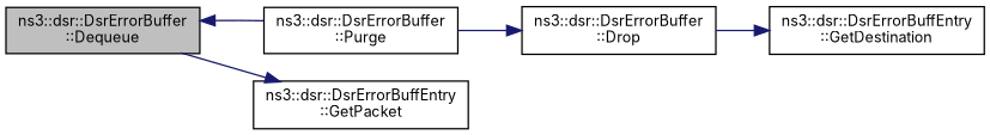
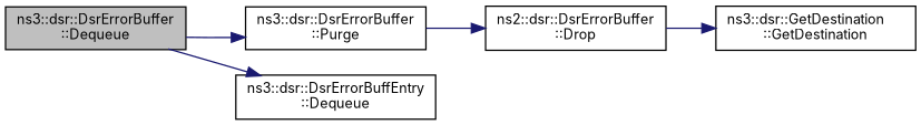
  digraph {
    fontname=Inter
    rankdir=LR
    node [color=black fillcolor=white fontname=Inter fontsize=10 shape=record style=filled]
    edge [color=midnightblue fontname=Inter fontsize=10 labelfontname=Helvetica labelfontsize=10 style=solid]
    n1 [fillcolor=grey75 fontcolor=black height=0.2 label="ns3::dsr::DsrErrorBuffer\l::Dequeue" width=0.4]
    n2 [height=0.2 label="ns3::dsr::DsrErrorBuffer\l::Purge" width=0.4]
-   n3 [height=0.2 label="ns3::dsr::DsrErrorBuffEntry\l::GetPacket" width=0.4]
-   n4 [height=0.2 label="ns3::dsr::DsrErrorBuffer\l::Drop" width=0.4]
-   n5 [height=0.2 label="ns3::dsr::DsrErrorBuffEntry\l::GetDestination" width=0.4]
-   n2 -> n1
+   n3 [height=0.2 label="ns3::dsr::DsrErrorBuffEntry\l::Dequeue" width=0.4]
+   n4 [height=0.2 label="ns2::dsr::DsrErrorBuffer\l::Drop" width=0.4]
+   n5 [height=0.2 label="ns3::dsr::GetDestination\l::GetDestination" width=0.4]
+   n1 -> n2
    n1 -> n3
    n2 -> n4
    n4 -> n5
  }
